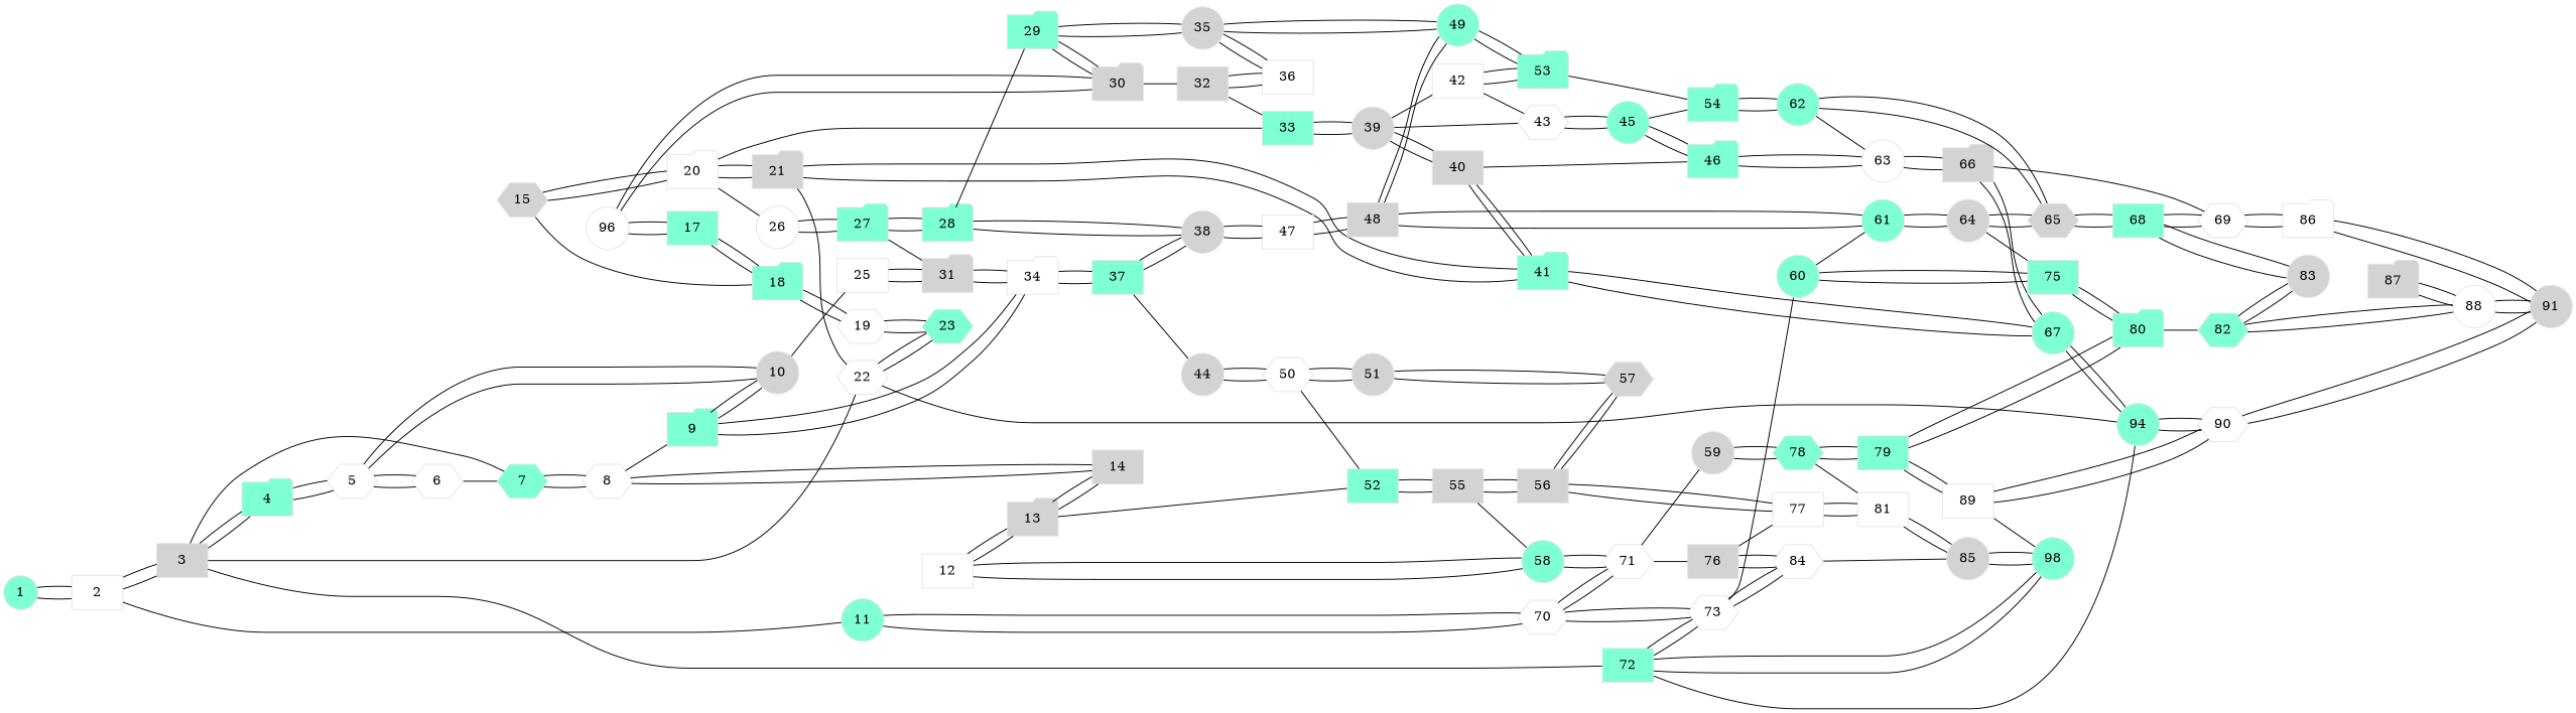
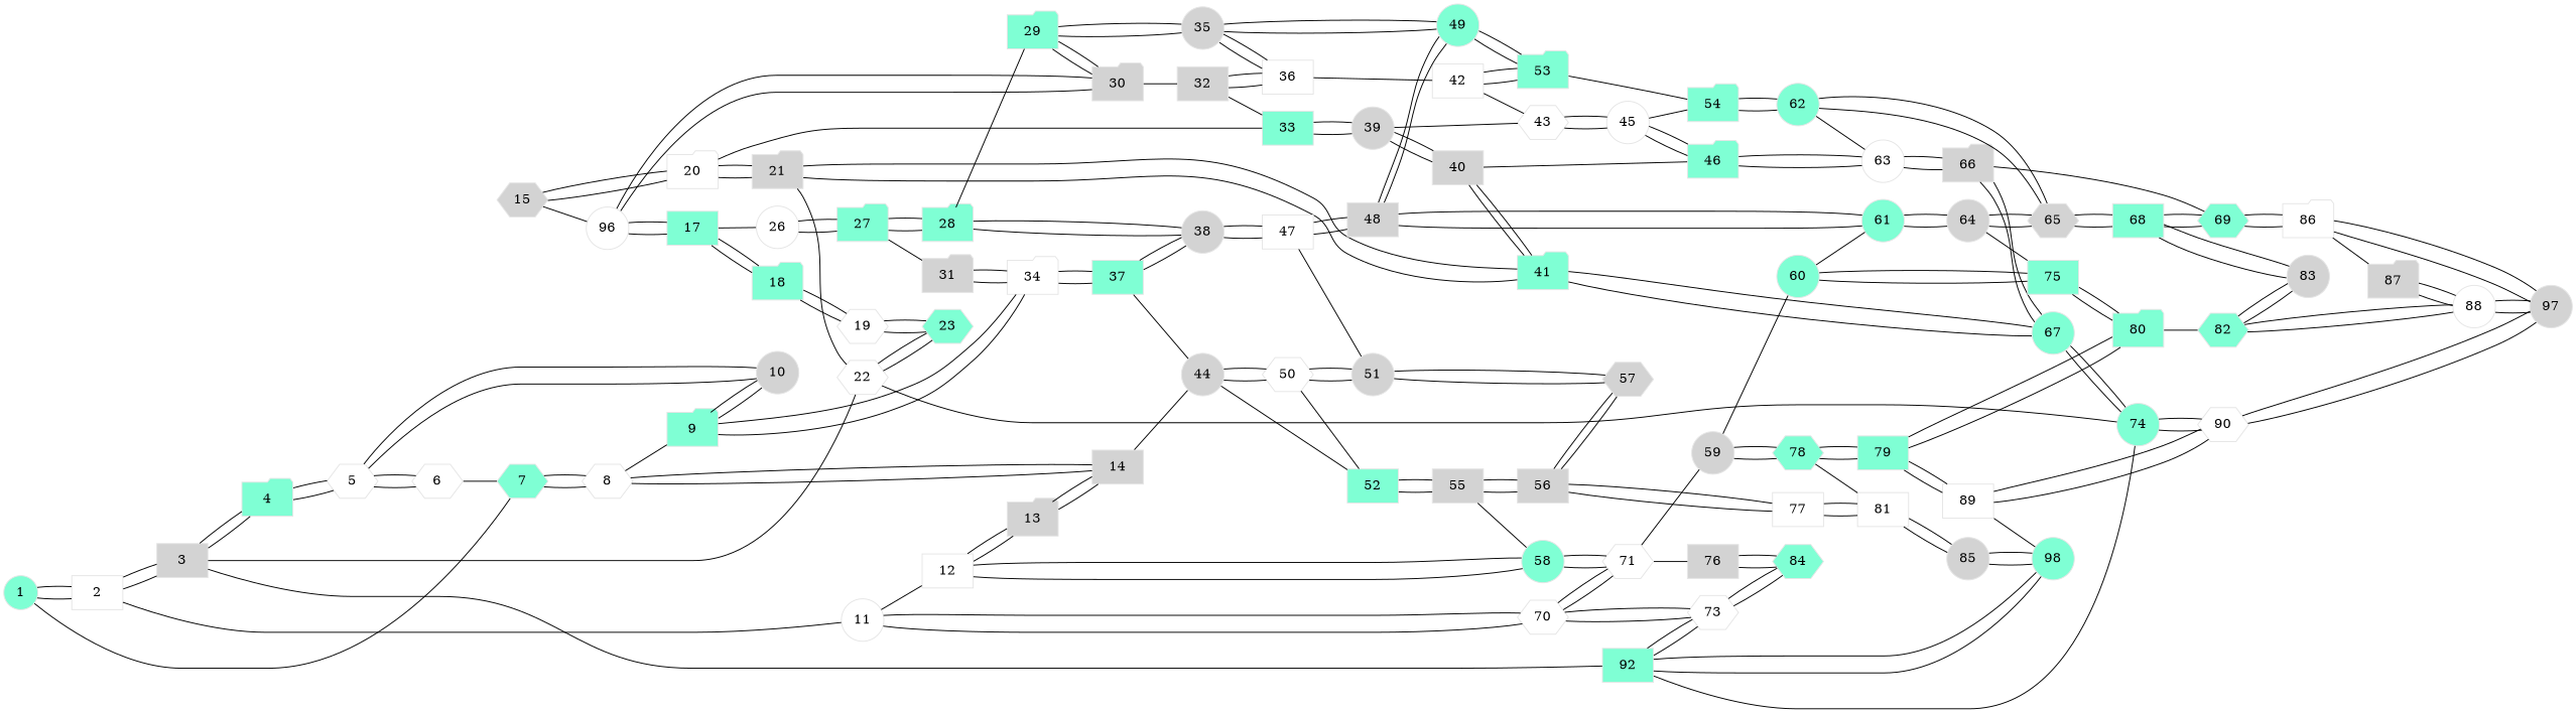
  graph {
    rankdir=LR
    node [color=gray90 fillcolor=aquamarine shape=circle style=filled]
    2 [fillcolor=white shape=box]
    1
    7 [shape=hexagon]
    3 [fillcolor=lightgrey shape=box]
-   11
+   11 [fillcolor=white]
    8 [fillcolor=white shape=hexagon]
    4 [shape=folder]
    22 [fillcolor=white shape=hexagon]
-   72 [shape=box]
+   72 [shape=box label=92]
    12 [fillcolor=white shape=box]
    70 [fillcolor=white shape=hexagon]
    5 [fillcolor=white shape=hexagon]
    23 [shape=hexagon]
-   74 [label=94]
+   74
    73 [fillcolor=white shape=hexagon]
    n16 [label=98]
    6 [fillcolor=white shape=hexagon]
    10 [fillcolor=lightgrey]
-   25 [fillcolor=white shape=box]
    9 [shape=folder]
    14 [fillcolor=lightgrey shape=box]
    34 [fillcolor=white shape=folder]
    44 [fillcolor=lightgrey]
    37 [shape=box]
    31 [fillcolor=lightgrey shape=folder]
    13 [fillcolor=lightgrey shape=folder]
    58
    71 [fillcolor=white shape=hexagon]
    52 [shape=box]
    55 [fillcolor=lightgrey shape=box]
    50 [fillcolor=white shape=hexagon]
    15 [fillcolor=lightgrey shape=hexagon]
    n33 [fillcolor=white label=96]
    20 [fillcolor=white shape=folder]
    17 [shape=box]
    30 [fillcolor=lightgrey shape=folder]
    21 [fillcolor=lightgrey shape=folder]
    33 [shape=box]
    18 [shape=folder]
    26 [fillcolor=white]
    32 [fillcolor=lightgrey shape=box]
    19 [fillcolor=white shape=hexagon]
    27 [shape=folder]
    41 [shape=folder]
    39 [fillcolor=lightgrey]
    67
    90 [fillcolor=white shape=hexagon]
    28 [shape=folder]
    29 [shape=folder]
    38 [fillcolor=lightgrey]
    35 [fillcolor=lightgrey]
    47 [fillcolor=white shape=box]
    36 [fillcolor=white shape=box]
    49
    42 [fillcolor=white shape=box]
    40 [fillcolor=lightgrey shape=box]
    43 [fillcolor=white shape=hexagon]
    53 [shape=folder]
    48 [fillcolor=lightgrey shape=box]
    51 [fillcolor=lightgrey]
    46 [shape=folder]
-   45
+   45 [fillcolor=white]
    63 [fillcolor=white]
    54 [shape=folder]
    62
    66 [fillcolor=lightgrey shape=folder]
    61
    57 [fillcolor=lightgrey shape=hexagon]
    64 [fillcolor=lightgrey]
    56 [fillcolor=lightgrey shape=box]
    65 [fillcolor=lightgrey shape=hexagon]
    77 [fillcolor=white shape=box]
    81 [fillcolor=white shape=box]
    59 [fillcolor=lightgrey]
    60
    78 [shape=hexagon]
    76 [fillcolor=lightgrey shape=box]
    75 [shape=box]
    79 [shape=box]
    80 [shape=folder]
    68 [shape=box]
-   69 [fillcolor=white shape=hexagon]
+   69 [shape=hexagon]
    83 [fillcolor=lightgrey]
    86 [fillcolor=white shape=folder]
    87 [fillcolor=lightgrey shape=folder]
-   91 [fillcolor=lightgrey]
-   84 [fillcolor=white shape=hexagon]
+   91 [fillcolor=lightgrey label=97]
+   84 [shape=hexagon]
    85 [fillcolor=lightgrey]
    82 [shape=hexagon]
    89 [fillcolor=white shape=box]
    88 [fillcolor=white]
    2 -- 3
    2 -- 3
    2 -- 11
    1 -- 2
    1 -- 2
-   3 -- 7
+   1 -- 7
    7 -- 8
    7 -- 8
    3 -- 4
    3 -- 4
    3 -- 22
    3 -- 72
+   11 -- 12
    11 -- 70
    11 -- 70
    8 -- 9
    8 -- 14
    8 -- 14
    4 -- 5
    4 -- 5
    22 -- 23
    22 -- 23
    22 -- 74
    72 -- 74
    72 -- 73
    72 -- 73
    72 -- n16
    72 -- n16
    12 -- 13
    12 -- 13
    12 -- 58
    12 -- 58
    70 -- 73
    70 -- 73
    70 -- 71
    70 -- 71
    5 -- 6
    5 -- 6
    5 -- 10
    5 -- 10
    74 -- 90
    74 -- 90
    73 -- 84
    73 -- 84
    6 -- 7
-   10 -- 25
-   25 -- 31
-   25 -- 31
    9 -- 10
    9 -- 10
    9 -- 34
    9 -- 34
+   14 -- 44
    34 -- 37
    34 -- 37
    44 -- 50
    44 -- 50
    37 -- 44
    37 -- 38
    37 -- 38
    31 -- 34
    31 -- 34
    13 -- 14
    13 -- 14
-   13 -- 52
+   44 -- 52
    58 -- 71
    58 -- 71
    71 -- 59
    71 -- 76
    52 -- 55
    52 -- 55
    55 -- 58
    55 -- 56
    55 -- 56
    50 -- 52
    50 -- 51
    50 -- 51
-   15 -- 18
+   15 -- n33
    15 -- 20
    15 -- 20
    n33 -- 17
    n33 -- 17
    n33 -- 30
    n33 -- 30
    20 -- 21
    20 -- 21
    20 -- 33
    17 -- 18
    17 -- 18
-   20 -- 26
+   17 -- 26
    30 -- 32
    21 -- 22
    21 -- 41
    21 -- 41
    33 -- 39
    33 -- 39
    18 -- 19
    18 -- 19
    26 -- 27
    26 -- 27
    32 -- 33
    32 -- 36
    32 -- 36
    19 -- 23
    19 -- 23
    27 -- 31
    27 -- 28
    27 -- 28
    41 -- 67
    41 -- 67
    39 -- 40
    39 -- 40
    39 -- 43
    67 -- 74
    67 -- 74
    90 -- 91
    90 -- 91
    28 -- 29
    28 -- 38
    28 -- 38
    29 -- 30
    29 -- 30
    29 -- 35
    29 -- 35
    38 -- 47
    38 -- 47
    35 -- 36
    35 -- 36
    35 -- 49
    35 -- 49
    47 -- 48
    47 -- 48
-   39 -- 42
+   47 -- 51
+   36 -- 42
    49 -- 53
    49 -- 53
    42 -- 43
    42 -- 53
    42 -- 53
    40 -- 41
    40 -- 41
    40 -- 46
    43 -- 45
    43 -- 45
    53 -- 54
    48 -- 49
    48 -- 49
    48 -- 61
    48 -- 61
    51 -- 57
    51 -- 57
    46 -- 63
    46 -- 63
    45 -- 46
    45 -- 46
    45 -- 54
    63 -- 66
    63 -- 66
    54 -- 62
    54 -- 62
    62 -- 63
    62 -- 65
    62 -- 65
    66 -- 67
    66 -- 67
    66 -- 69
    61 -- 64
    61 -- 64
    64 -- 65
    64 -- 65
    64 -- 75
    56 -- 57
    56 -- 57
    56 -- 77
    56 -- 77
    65 -- 68
    65 -- 68
    77 -- 81
    77 -- 81
    81 -- 85
    81 -- 85
-   73 -- 60
+   59 -- 60
    59 -- 78
    59 -- 78
    60 -- 61
    60 -- 75
    60 -- 75
    78 -- 81
    78 -- 79
    78 -- 79
-   76 -- 77
    76 -- 84
    76 -- 84
    75 -- 80
    75 -- 80
    79 -- 80
    79 -- 80
    79 -- 89
    79 -- 89
    80 -- 82
    68 -- 69
    68 -- 69
    68 -- 83
    68 -- 83
    69 -- 86
    69 -- 86
+   86 -- 87
    86 -- 91
    86 -- 91
    87 -- 88
    87 -- 88
-   84 -- 85
    85 -- n16
    85 -- n16
    82 -- 83
    82 -- 83
    82 -- 88
    82 -- 88
    89 -- n16
    89 -- 90
    89 -- 90
    88 -- 91
    88 -- 91
  }
